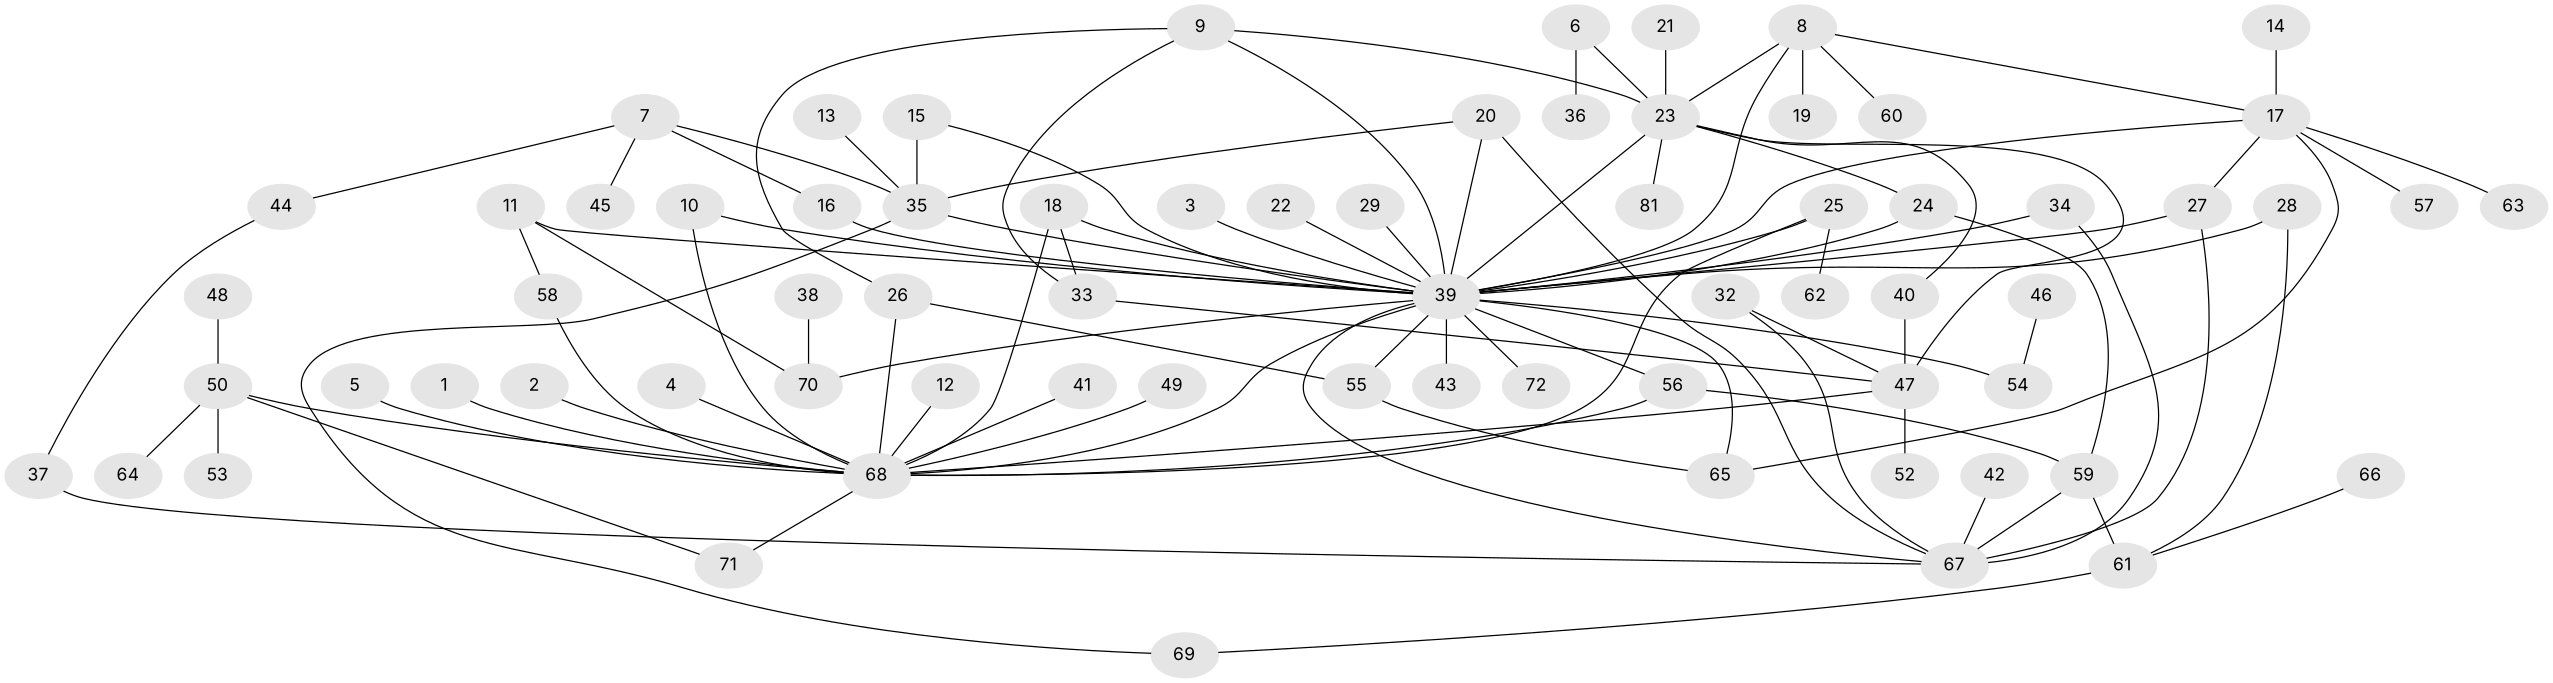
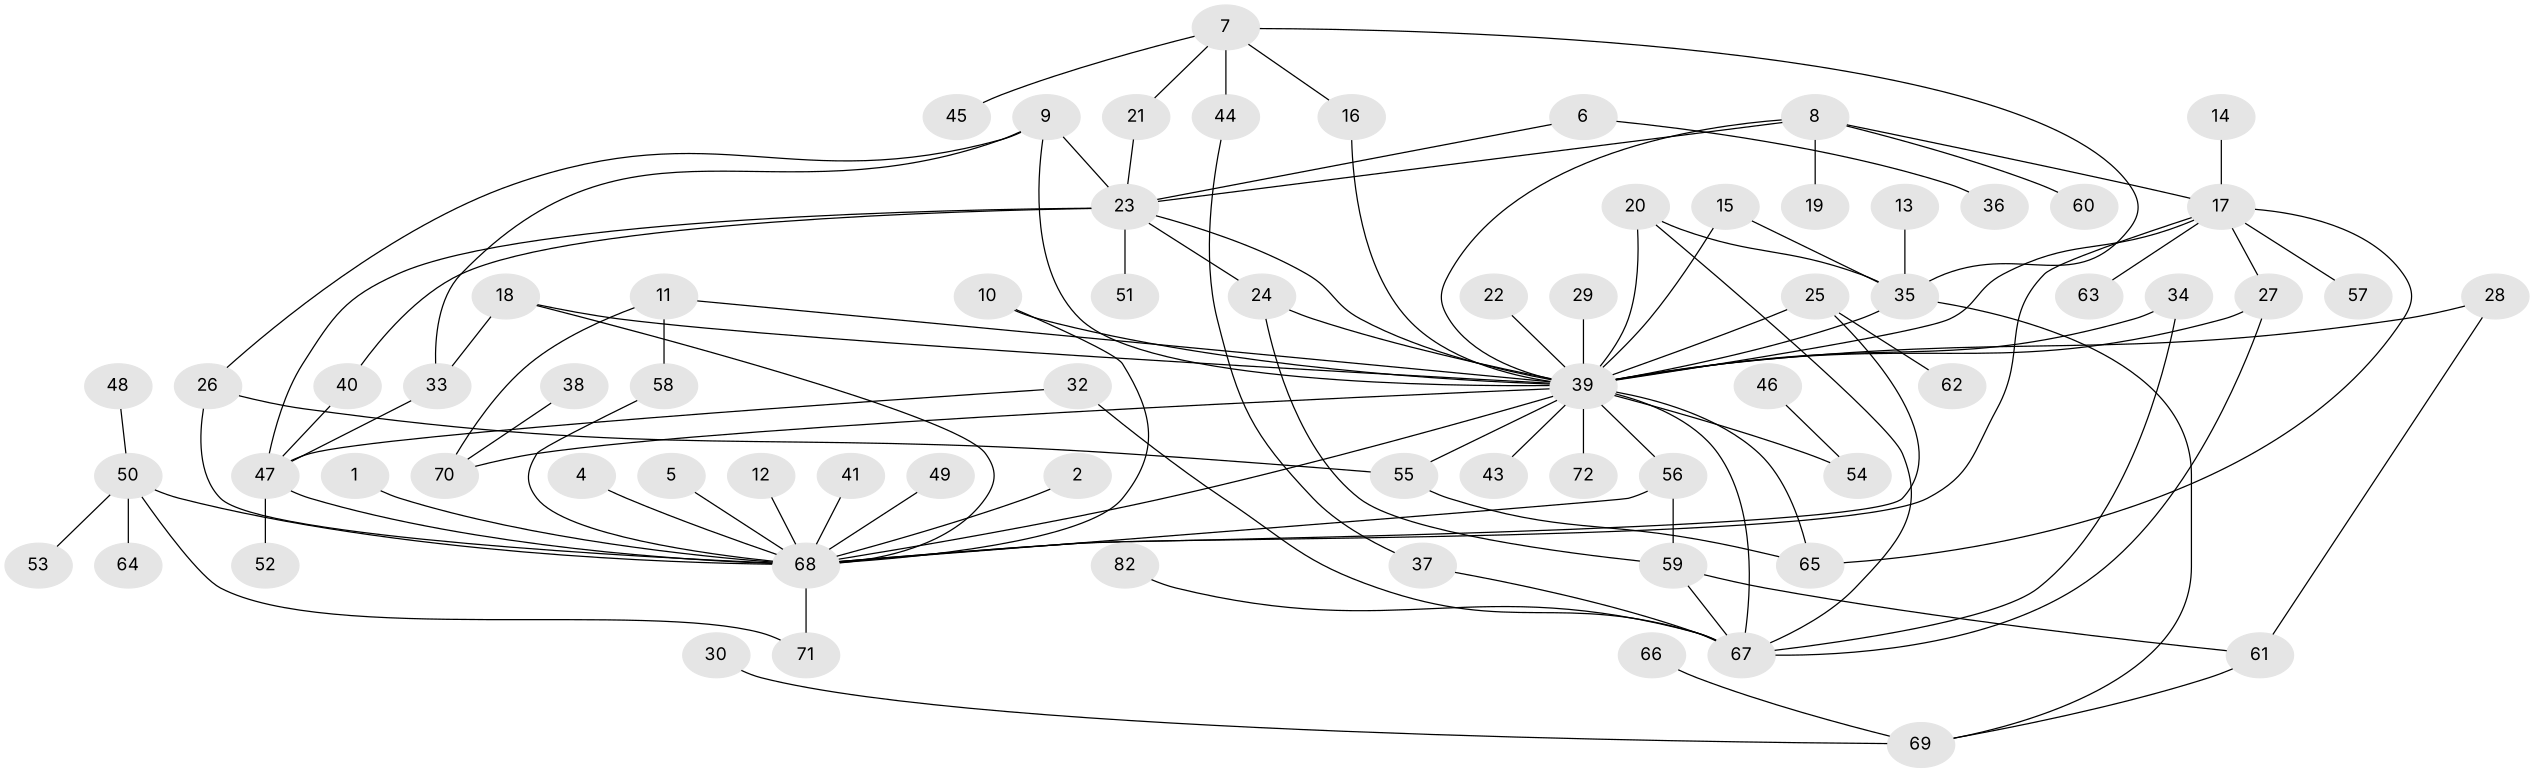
  graph {
    fontname=Inter
    node [color=gray90 fontname=Inter style=filled]
    edge [fontname=Inter weight=1.0]
    1
    68
    71
    2
-   3
    39
    70
    65
    67
    55
    43
    54
    56
    72
    4
    5
    6
    23
    36
    24
    40
    47
-   51 [label=81]
+   51
    7
    16
    21
    35
    44
    45
    69
    37
    8
    17
    19
    60
    27
    57
    63
    9
    26
    33
    10
    11
    58
    12
    13
    14
    15
    59
    61
    18
    20
    22
    52
    25
    62
    28
    29
+   30
    32
    34
    38
    41
-   42
+   42 [label=82]
    46
    48
    50
    53
    64
    49
    66
    1 -- 68
    68 -- 71
    2 -- 68
-   3 -- 39
    39 -- 68
    39 -- 70
    39 -- 65
    39 -- 67
    39 -- 55
    39 -- 43
    39 -- 54
    39 -- 56 [weight=2.0]
    39 -- 72
    55 -- 65
    56 -- 68
    56 -- 59
    4 -- 68
    5 -- 68
    6 -- 23
    6 -- 36
    23 -- 39
    23 -- 24
    23 -- 40
    23 -- 47
    23 -- 51
    24 -- 39
    24 -- 59
    40 -- 47 [weight=2.0]
    47 -- 68
    47 -- 52
    7 -- 16
+   7 -- 21
    7 -- 35
    7 -- 44
    7 -- 45
    16 -- 39
    21 -- 23
    35 -- 39
    35 -- 69
    44 -- 37
    37 -- 67
    8 -- 39
    8 -- 23
    8 -- 17
    8 -- 19
    8 -- 60
+   17 -- 68
    17 -- 39
    17 -- 65
    17 -- 27
    17 -- 57
    17 -- 63
    27 -- 39
    27 -- 67
    9 -- 39
    9 -- 23
    9 -- 26
    9 -- 33
    26 -- 68 [weight=2.0]
    26 -- 55
    33 -- 47
    10 -- 68
    10 -- 39
    11 -- 39
    11 -- 70
    11 -- 58
    58 -- 68
    12 -- 68
    13 -- 35
    14 -- 17
    15 -- 39
    15 -- 35
    59 -- 67
    59 -- 61
    61 -- 69
    18 -- 68
    18 -- 39
    18 -- 33 [weight=2.0]
    20 -- 39
    20 -- 67
    20 -- 35
    22 -- 39
    25 -- 68
    25 -- 39
    25 -- 62
    28 -- 39
    28 -- 61
    29 -- 39
+   30 -- 69
    32 -- 67
    32 -- 47
    34 -- 39
    34 -- 67
    38 -- 70
    41 -- 68
    42 -- 67
    46 -- 54
    48 -- 50
    50 -- 68
    50 -- 71
    50 -- 53
    50 -- 64
    49 -- 68
-   66 -- 61
+   66 -- 69
  }
